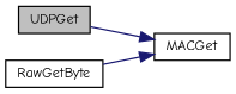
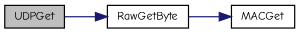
  digraph {
    fontname="Comic Neue"
    rankdir=LR
    node [color=black fillcolor=white fontname="Comic Neue" fontsize=10 shape=record style=filled]
    edge [color=midnightblue fontname="Comic Neue" fontsize=10 labelfontname=Helvetica labelfontsize=10 style=solid]
    n1 [fillcolor=grey75 fontcolor=black height=0.2 label=UDPGet width=0.4]
    n2 [height=0.2 label=MACGet width=0.4]
    n3 [height=0.2 label=RawGetByte width=0.4]
-   n1 -> n2
+   n1 -> n3
    n3 -> n2
  }
